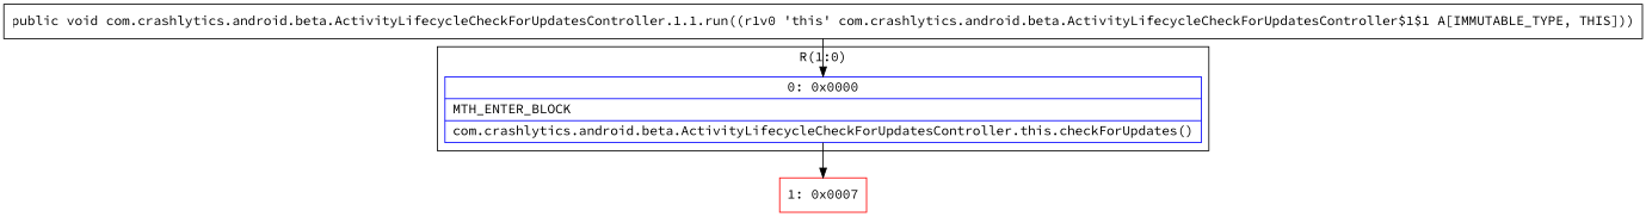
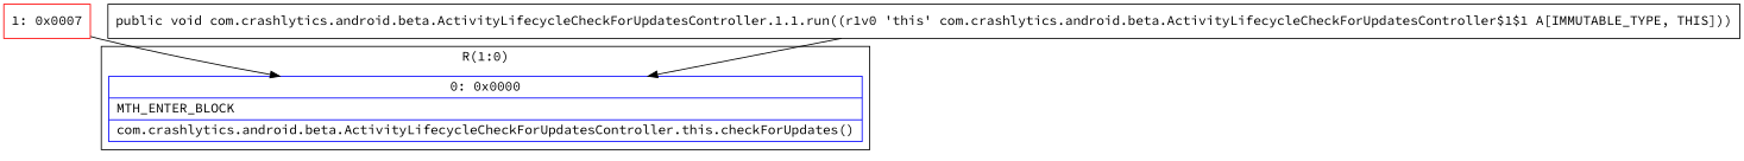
  digraph {
    fontname="Source Code Pro"
    node [shape=record fontname="Source Code Pro"]
    edge [fontname="Source Code Pro"]
    n1 [color=blue label="{0\:\ 0x0000|MTH_ENTER_BLOCK\l|com.crashlytics.android.beta.ActivityLifecycleCheckForUpdatesController.this.checkForUpdates()\l}"]
    n2 [color=red label="{1\:\ 0x0007}"]
    n3 [label="{public void com.crashlytics.android.beta.ActivityLifecycleCheckForUpdatesController.1.1.run((r1v0 'this' com.crashlytics.android.beta.ActivityLifecycleCheckForUpdatesController$1$1 A[IMMUTABLE_TYPE, THIS])) }"]
    subgraph cluster_1 {
      label="R(1:0)"
      n1
    }
-   n1 -> n2
+   n2 -> n1
    n3 -> n1
  }
